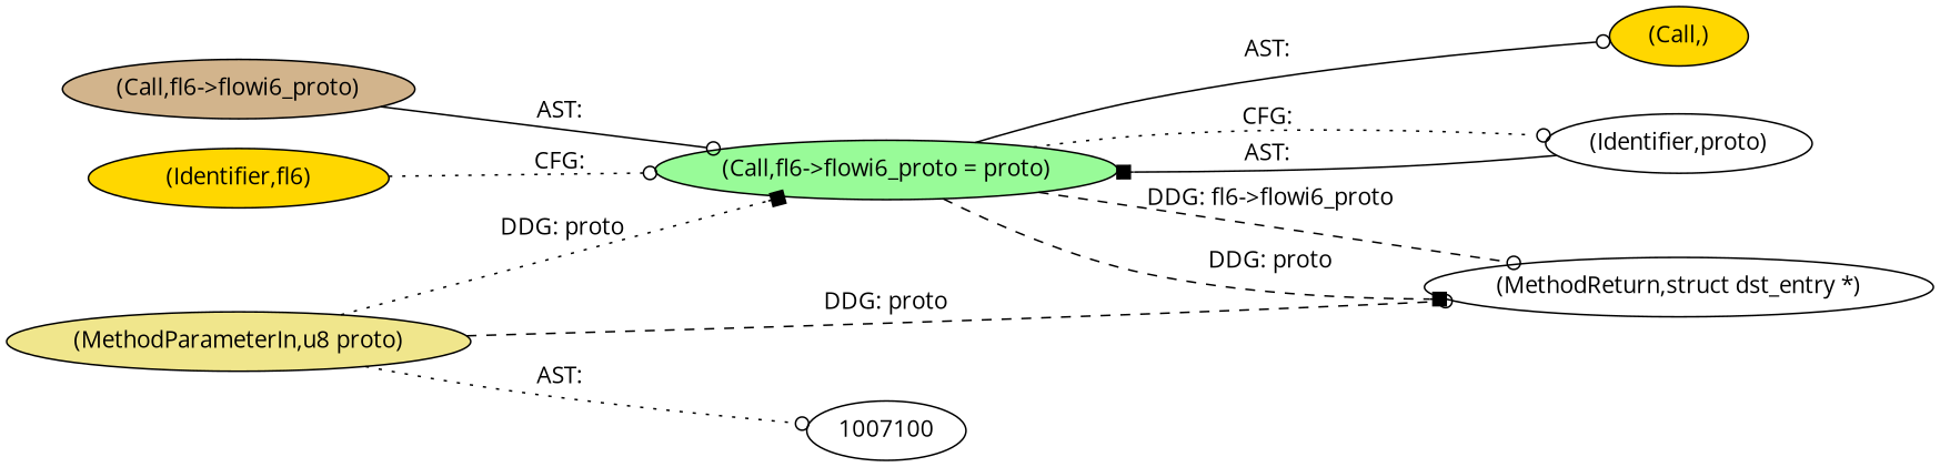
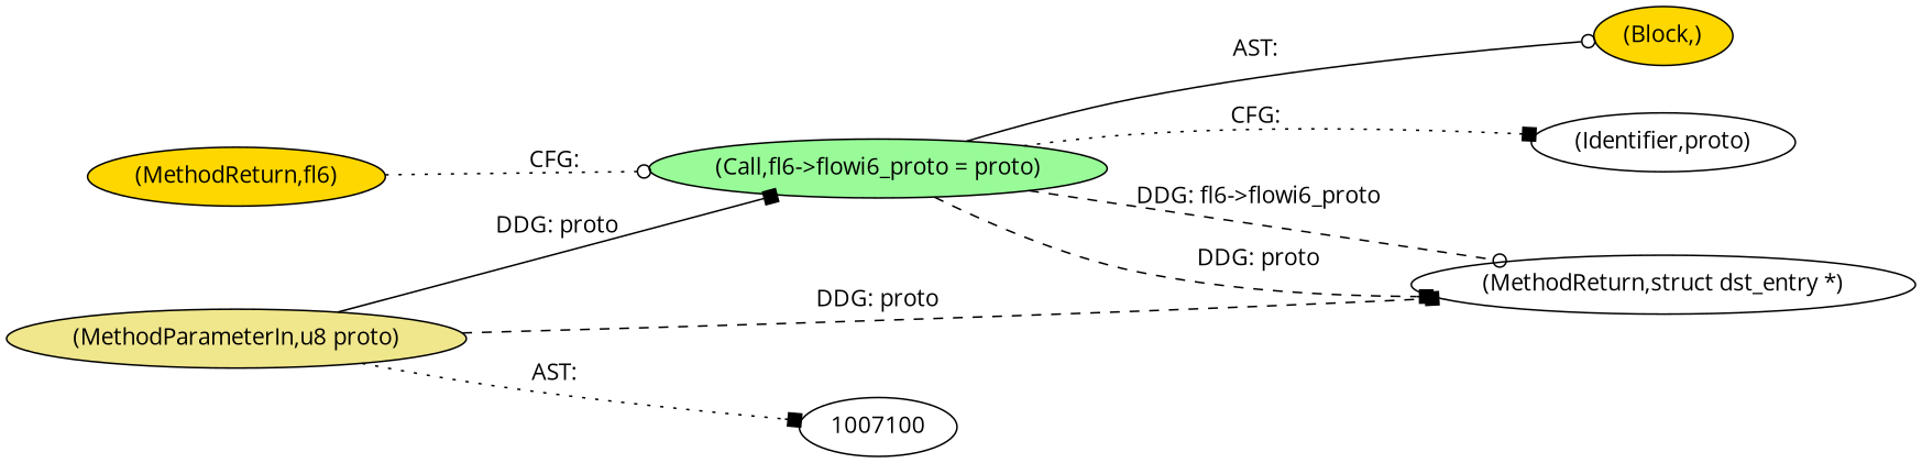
  digraph {
    fontname="Open Sans"
    rankdir=LR
    node [fillcolor=white fontname="Open Sans" style=filled]
    edge [arrowhead=box fontname="Open Sans" style=solid]
    n1 [fillcolor=palegreen label="(Call,fl6->flowi6_proto = proto)"]
    n2 [label="(Identifier,proto)"]
    n3 [label="(MethodReturn,struct dst_entry *)"]
-   n4 [fillcolor=gold label="(Call,)"]
+   n4 [fillcolor=gold label="(Block,)"]
    n5 [fillcolor=khaki label="(MethodParameterIn,u8 proto)"]
    n6 [label=1007100]
-   n7 [fillcolor=tan label="(Call,fl6->flowi6_proto)"]
-   n8 [fillcolor=gold label="(Identifier,fl6)"]
-   n1 -> n2 [arrowhead=odot label="CFG: " style=dotted]
+   n8 [fillcolor=gold label="(MethodReturn,fl6)"]
+   n1 -> n2 [label="CFG: " style=dotted]
    n1 -> n3 [arrowhead=odot label="DDG: fl6->flowi6_proto" style=dashed]
    n1 -> n3 [label="DDG: proto" style=dashed]
    n1 -> n4 [arrowhead=odot label="AST: "]
-   n2 -> n1 [label="AST: "]
-   n5 -> n1 [label="DDG: proto" style=dotted]
-   n5 -> n3 [arrowhead=odot label="DDG: proto" style=dashed]
-   n5 -> n6 [arrowhead=odot label="AST: " style=dotted]
-   n7 -> n1 [arrowhead=odot label="AST: "]
+   n5 -> n1 [label="DDG: proto"]
+   n5 -> n3 [label="DDG: proto" style=dashed]
+   n5 -> n6 [label="AST: " style=dotted]
    n8 -> n1 [arrowhead=odot label="CFG: " style=dotted]
  }
